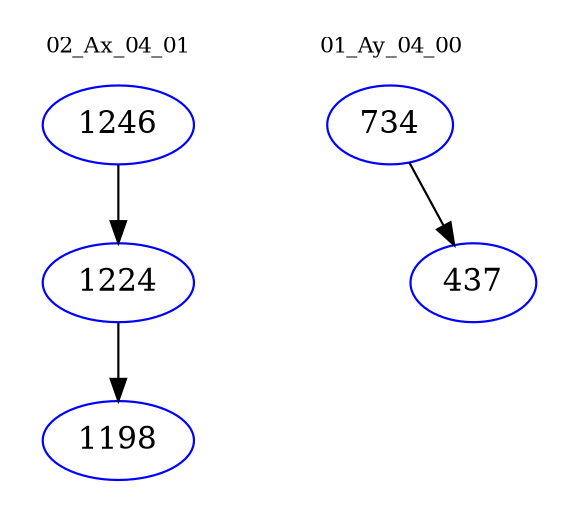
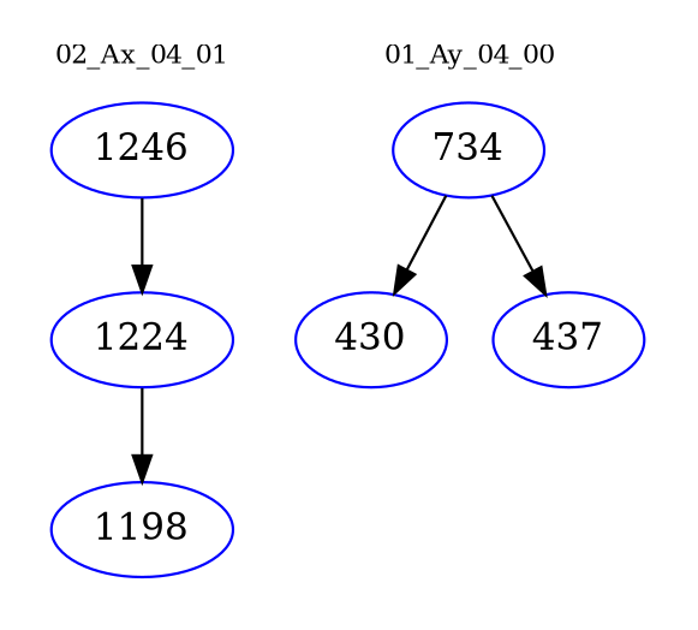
  digraph {
    node [color=blue]
    edge [color=black]
    n1 [label=1224]
    n2 [label=1198]
    n3 [label=1246]
    n4 [label=734]
+   n5 [label=430]
    n6 [label=437]
    subgraph cluster_1 {
      color=white
      fontsize=10
      label="02_Ax_04_01"
      n1
      n2
      n3
    }
    subgraph cluster_2 {
      color=white
      fontsize=10
      label="01_Ay_04_00"
      n4
+     n5
      n6
    }
    n1 -> n2
    n3 -> n1
+   n4 -> n5
    n4 -> n6
  }
